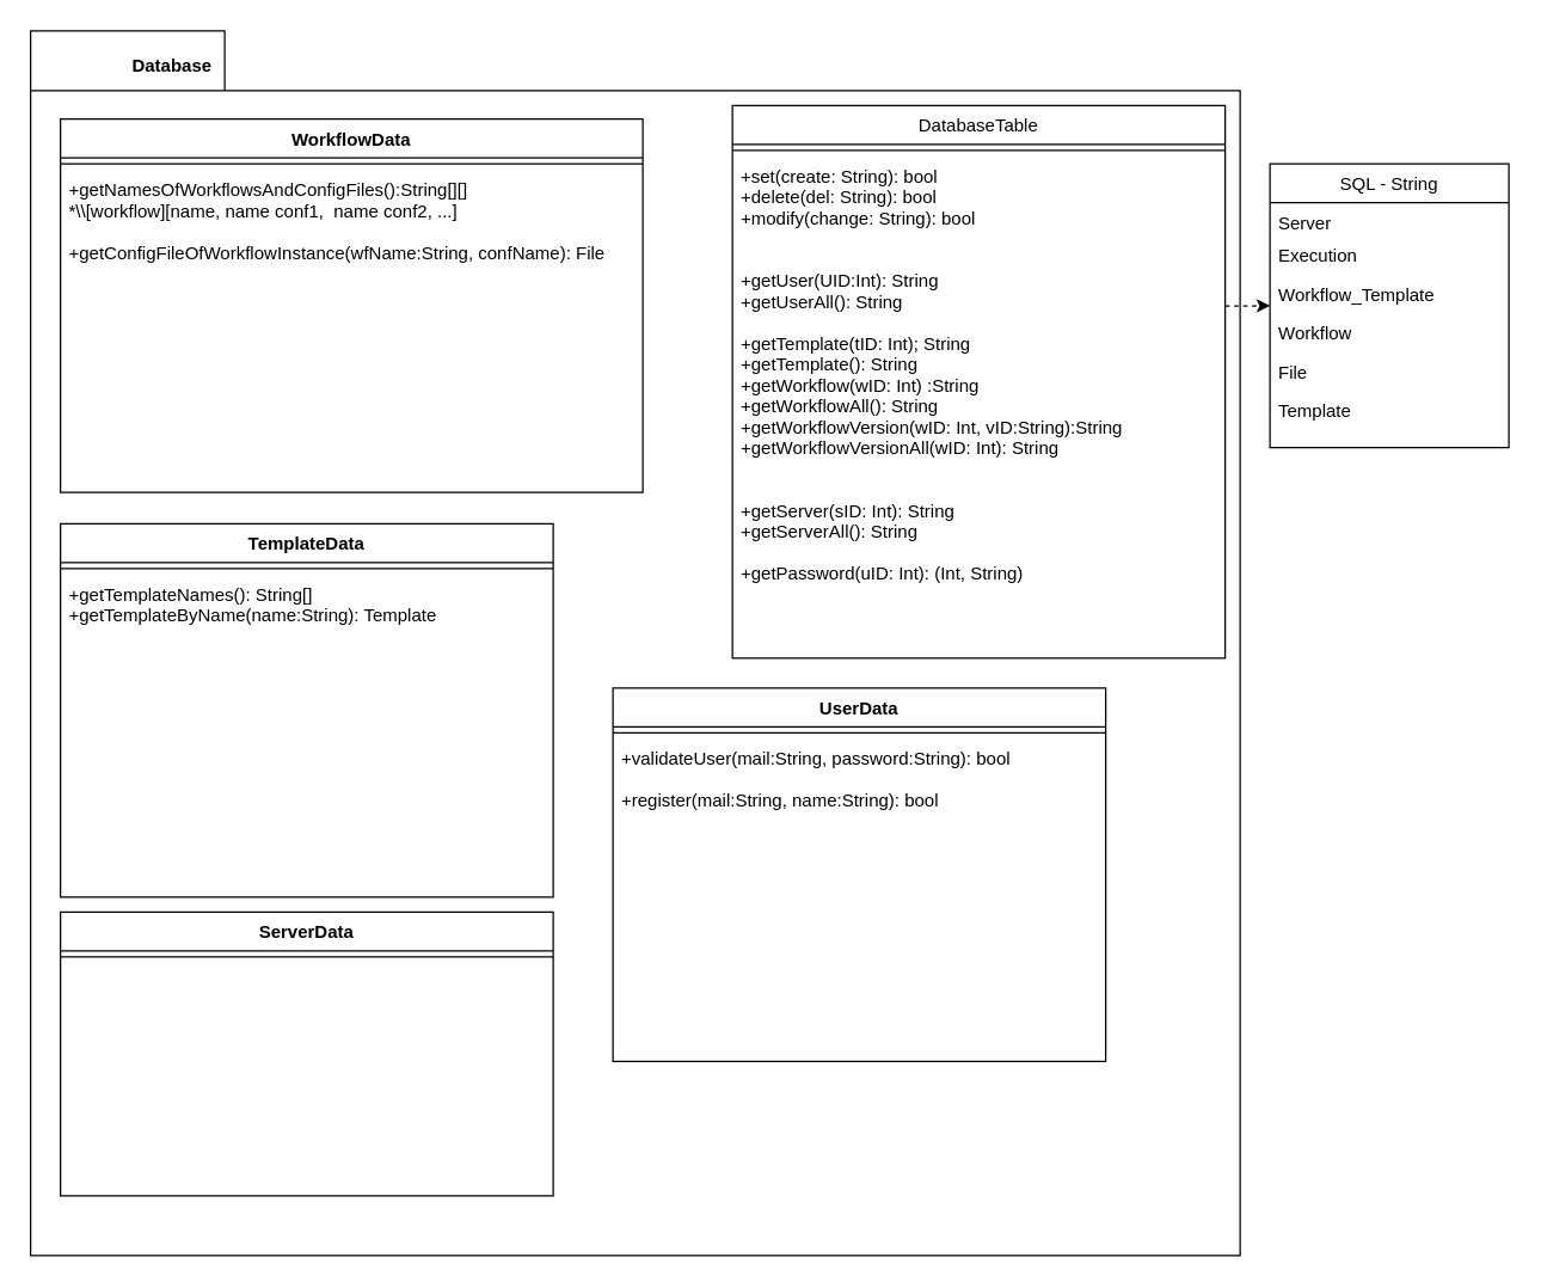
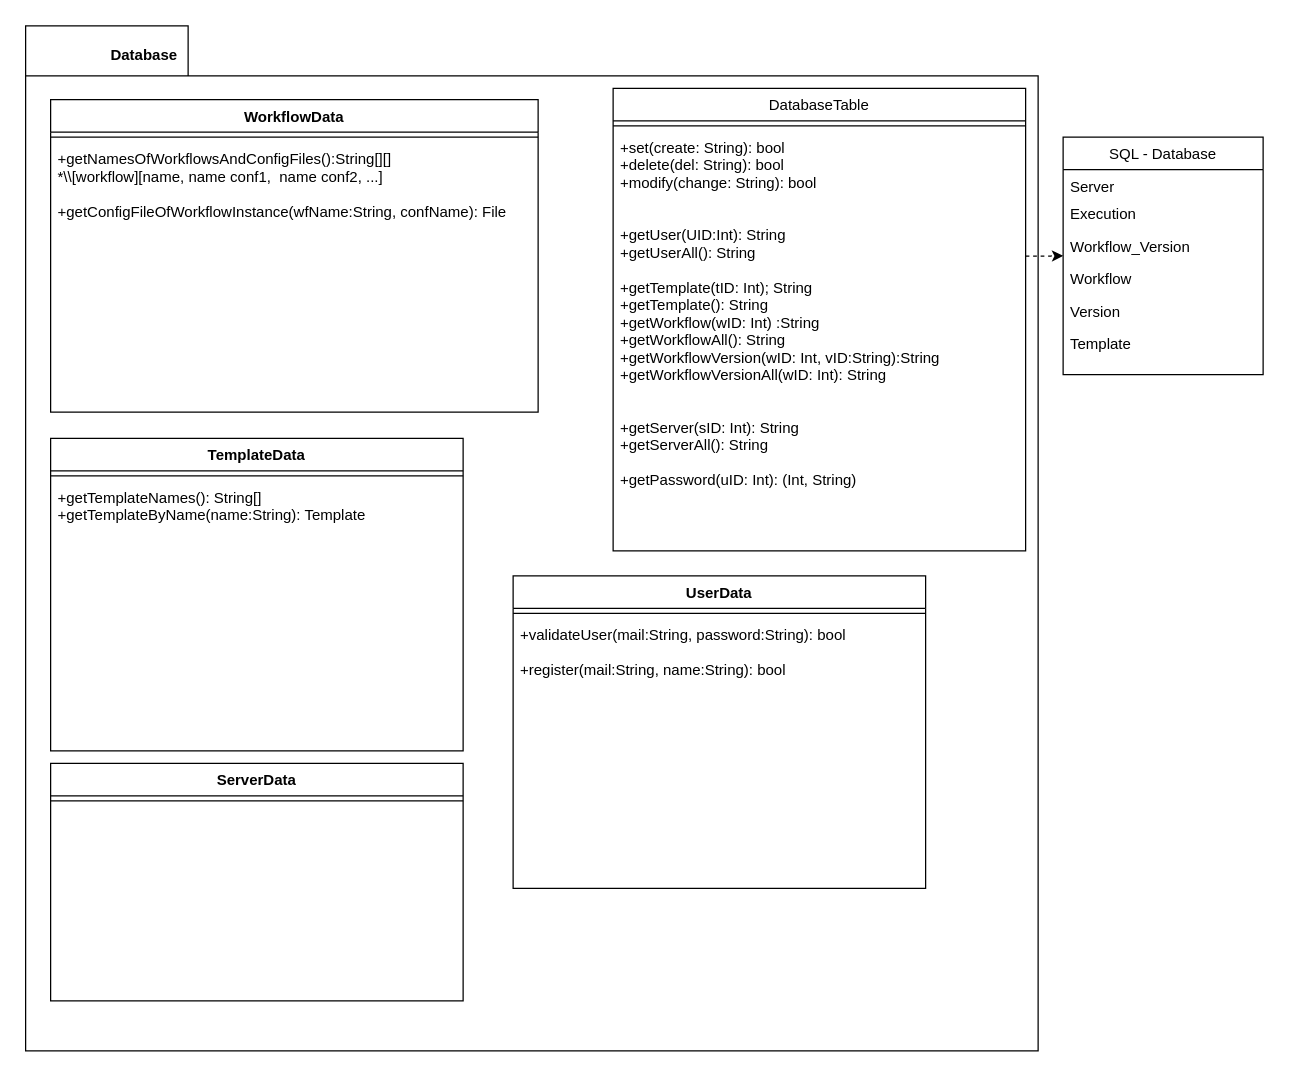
  <mxCell id="0" />
  <mxCell id="1" parent="0" />
  <mxCell id="2" value="" style="shape=folder;fontStyle=1;spacingTop=10;tabWidth=130;tabHeight=40;tabPosition=left;html=1;" vertex="1" parent="1"><mxGeometry x="20" y="20" width="810" height="820" as="geometry" /></mxCell>
- <mxCell id="3" value="SQL - String" style="swimlane;fontStyle=0;align=center;verticalAlign=top;childLayout=stackLayout;horizontal=1;startSize=26;horizontalStack=0;resizeParent=1;resizeLast=0;collapsible=1;marginBottom=0;rounded=0;shadow=0;strokeWidth=1;" parent="1" vertex="1"><mxGeometry x="850" y="109" width="160" height="190" as="geometry"><mxRectangle x="640" y="90" width="160" height="26" as="alternateBounds" /></mxGeometry></mxCell>
+ <mxCell id="3" value="SQL - Database" style="swimlane;fontStyle=0;align=center;verticalAlign=top;childLayout=stackLayout;horizontal=1;startSize=26;horizontalStack=0;resizeParent=1;resizeLast=0;collapsible=1;marginBottom=0;rounded=0;shadow=0;strokeWidth=1;" parent="1" vertex="1"><mxGeometry x="850" y="109" width="160" height="190" as="geometry"><mxRectangle x="640" y="90" width="160" height="26" as="alternateBounds" /></mxGeometry></mxCell>
  <mxCell id="4" value="Server  " style="text;align=left;verticalAlign=top;spacingLeft=4;spacingRight=4;overflow=hidden;rotatable=0;points=[[0,0.5],[1,0.5]];portConstraint=eastwest;" parent="3" vertex="1"><mxGeometry y="26" width="160" height="22" as="geometry" /></mxCell>
  <mxCell id="5" value="Execution" style="text;align=left;verticalAlign=top;spacingLeft=4;spacingRight=4;overflow=hidden;rotatable=0;points=[[0,0.5],[1,0.5]];portConstraint=eastwest;rounded=0;shadow=0;html=0;" parent="3" vertex="1"><mxGeometry y="48" width="160" height="26" as="geometry" /></mxCell>
- <mxCell id="6" value="Workflow_Template" style="text;align=left;verticalAlign=top;spacingLeft=4;spacingRight=4;overflow=hidden;rotatable=0;points=[[0,0.5],[1,0.5]];portConstraint=eastwest;rounded=0;shadow=0;html=0;" parent="3" vertex="1"><mxGeometry y="74" width="160" height="26" as="geometry" /></mxCell>
+ <mxCell id="6" value="Workflow_Version" style="text;align=left;verticalAlign=top;spacingLeft=4;spacingRight=4;overflow=hidden;rotatable=0;points=[[0,0.5],[1,0.5]];portConstraint=eastwest;rounded=0;shadow=0;html=0;" parent="3" vertex="1"><mxGeometry y="74" width="160" height="26" as="geometry" /></mxCell>
  <mxCell id="7" value="Workflow" style="text;align=left;verticalAlign=top;spacingLeft=4;spacingRight=4;overflow=hidden;rotatable=0;points=[[0,0.5],[1,0.5]];portConstraint=eastwest;rounded=0;shadow=0;html=0;" parent="3" vertex="1"><mxGeometry y="100" width="160" height="26" as="geometry" /></mxCell>
- <mxCell id="8" value="File" style="text;align=left;verticalAlign=top;spacingLeft=4;spacingRight=4;overflow=hidden;rotatable=0;points=[[0,0.5],[1,0.5]];portConstraint=eastwest;rounded=0;shadow=0;html=0;" parent="3" vertex="1"><mxGeometry y="126" width="160" height="26" as="geometry" /></mxCell>
+ <mxCell id="8" value="Version" style="text;align=left;verticalAlign=top;spacingLeft=4;spacingRight=4;overflow=hidden;rotatable=0;points=[[0,0.5],[1,0.5]];portConstraint=eastwest;rounded=0;shadow=0;html=0;" parent="3" vertex="1"><mxGeometry y="126" width="160" height="26" as="geometry" /></mxCell>
  <mxCell id="9" value="Template" style="text;align=left;verticalAlign=top;spacingLeft=4;spacingRight=4;overflow=hidden;rotatable=0;points=[[0,0.5],[1,0.5]];portConstraint=eastwest;" parent="3" vertex="1"><mxGeometry y="152" width="160" height="26" as="geometry" /></mxCell>
  <mxCell id="10" value="Database" style="text;align=center;fontStyle=1;verticalAlign=middle;spacingLeft=3;spacingRight=3;strokeColor=none;rotatable=0;points=[[0,0.5],[1,0.5]];portConstraint=eastwest;" vertex="1" parent="1"><mxGeometry x="75" y="30" width="80" height="26" as="geometry" /></mxCell>
  <mxCell id="11" style="edgeStyle=orthogonalEdgeStyle;rounded=0;orthogonalLoop=1;jettySize=auto;html=1;dashed=1;exitX=1;exitY=0.298;exitDx=0;exitDy=0;exitPerimeter=0;" edge="1" parent="1" source="14" target="3"><mxGeometry relative="1" as="geometry" /></mxCell>
  <mxCell id="12" value="DatabaseTable" style="swimlane;fontStyle=0;align=center;verticalAlign=top;childLayout=stackLayout;horizontal=1;startSize=26;horizontalStack=0;resizeParent=1;resizeLast=0;collapsible=1;marginBottom=0;rounded=0;shadow=0;strokeWidth=1;" vertex="1" parent="1"><mxGeometry x="490" y="70" width="330" height="370" as="geometry"><mxRectangle x="130" y="380" width="160" height="26" as="alternateBounds" /></mxGeometry></mxCell>
  <mxCell id="13" value="" style="line;html=1;strokeWidth=1;align=left;verticalAlign=middle;spacingTop=-1;spacingLeft=3;spacingRight=3;rotatable=0;labelPosition=right;points=[];portConstraint=eastwest;" vertex="1" parent="12"><mxGeometry y="26" width="330" height="8" as="geometry" /></mxCell>
  <mxCell id="14" value="+set(create: String): bool&#10;+delete(del: String): bool&#10;+modify(change: String): bool&#10;&#10;&#10;+getUser(UID:Int): String&#10;+getUserAll(): String&#10;&#10;+getTemplate(tID: Int); String&#10;+getTemplate(): String&#10;+getWorkflow(wID: Int) :String&#10;+getWorkflowAll(): String&#10;+getWorkflowVersion(wID: Int, vID:String):String&#10;+getWorkflowVersionAll(wID: Int): String&#10;&#10;&#10;+getServer(sID: Int): String&#10;+getServerAll(): String&#10;&#10;+getPassword(uID: Int): (Int, String)" style="text;align=left;verticalAlign=top;spacingLeft=4;spacingRight=4;overflow=hidden;rotatable=0;points=[[0,0.5],[1,0.5]];portConstraint=eastwest;fontStyle=0" vertex="1" parent="12"><mxGeometry y="34" width="330" height="336" as="geometry" /></mxCell>
  <mxCell id="15" value="UserData" style="swimlane;fontStyle=1;align=center;verticalAlign=top;childLayout=stackLayout;horizontal=1;startSize=26;horizontalStack=0;resizeParent=1;resizeParentMax=0;resizeLast=0;collapsible=1;marginBottom=0;" vertex="1" parent="1"><mxGeometry x="410" y="460" width="330" height="250" as="geometry" /></mxCell>
  <mxCell id="16" value="" style="line;strokeWidth=1;fillColor=none;align=left;verticalAlign=middle;spacingTop=-1;spacingLeft=3;spacingRight=3;rotatable=0;labelPosition=right;points=[];portConstraint=eastwest;" vertex="1" parent="15"><mxGeometry y="26" width="330" height="8" as="geometry" /></mxCell>
  <mxCell id="17" value="+validateUser(mail:String, password:String): bool&#10;&#10;+register(mail:String, name:String): bool" style="text;strokeColor=none;fillColor=none;align=left;verticalAlign=top;spacingLeft=4;spacingRight=4;overflow=hidden;rotatable=0;points=[[0,0.5],[1,0.5]];portConstraint=eastwest;" vertex="1" parent="15"><mxGeometry y="34" width="330" height="216" as="geometry" /></mxCell>
  <mxCell id="18" value="TemplateData" style="swimlane;fontStyle=1;align=center;verticalAlign=top;childLayout=stackLayout;horizontal=1;startSize=26;horizontalStack=0;resizeParent=1;resizeParentMax=0;resizeLast=0;collapsible=1;marginBottom=0;" vertex="1" parent="1"><mxGeometry x="40" y="350" width="330" height="250" as="geometry" /></mxCell>
  <mxCell id="19" value="" style="line;strokeWidth=1;fillColor=none;align=left;verticalAlign=middle;spacingTop=-1;spacingLeft=3;spacingRight=3;rotatable=0;labelPosition=right;points=[];portConstraint=eastwest;" vertex="1" parent="18"><mxGeometry y="26" width="330" height="8" as="geometry" /></mxCell>
  <mxCell id="20" value="+getTemplateNames(): String[]&#10;+getTemplateByName(name:String): Template&#10;&#10;" style="text;strokeColor=none;fillColor=none;align=left;verticalAlign=top;spacingLeft=4;spacingRight=4;overflow=hidden;rotatable=0;points=[[0,0.5],[1,0.5]];portConstraint=eastwest;" vertex="1" parent="18"><mxGeometry y="34" width="330" height="216" as="geometry" /></mxCell>
  <mxCell id="21" value="WorkflowData" style="swimlane;fontStyle=1;align=center;verticalAlign=top;childLayout=stackLayout;horizontal=1;startSize=26;horizontalStack=0;resizeParent=1;resizeParentMax=0;resizeLast=0;collapsible=1;marginBottom=0;" vertex="1" parent="1"><mxGeometry x="40" y="79" width="390" height="250" as="geometry" /></mxCell>
  <mxCell id="22" value="" style="line;strokeWidth=1;fillColor=none;align=left;verticalAlign=middle;spacingTop=-1;spacingLeft=3;spacingRight=3;rotatable=0;labelPosition=right;points=[];portConstraint=eastwest;" vertex="1" parent="21"><mxGeometry y="26" width="390" height="8" as="geometry" /></mxCell>
  <mxCell id="23" value="+getNamesOfWorkflowsAndConfigFiles():String[][]&#10;*\\[workflow][name, name conf1,  name conf2, ...]&#10;&#10;+getConfigFileOfWorkflowInstance(wfName:String, confName): File" style="text;strokeColor=none;fillColor=none;align=left;verticalAlign=top;spacingLeft=4;spacingRight=4;overflow=hidden;rotatable=0;points=[[0,0.5],[1,0.5]];portConstraint=eastwest;" vertex="1" parent="21"><mxGeometry y="34" width="390" height="216" as="geometry" /></mxCell>
  <mxCell id="24" value="ServerData" style="swimlane;fontStyle=1;align=center;verticalAlign=top;childLayout=stackLayout;horizontal=1;startSize=26;horizontalStack=0;resizeParent=1;resizeParentMax=0;resizeLast=0;collapsible=1;marginBottom=0;" vertex="1" parent="1"><mxGeometry x="40" y="610" width="330" height="190" as="geometry" /></mxCell>
  <mxCell id="25" value="" style="line;strokeWidth=1;fillColor=none;align=left;verticalAlign=middle;spacingTop=-1;spacingLeft=3;spacingRight=3;rotatable=0;labelPosition=right;points=[];portConstraint=eastwest;" vertex="1" parent="24"><mxGeometry y="26" width="330" height="8" as="geometry" /></mxCell>
  <mxCell id="26" value="  " style="text;strokeColor=none;fillColor=none;align=left;verticalAlign=top;spacingLeft=4;spacingRight=4;overflow=hidden;rotatable=0;points=[[0,0.5],[1,0.5]];portConstraint=eastwest;" vertex="1" parent="24"><mxGeometry y="34" width="330" height="156" as="geometry" /></mxCell>
